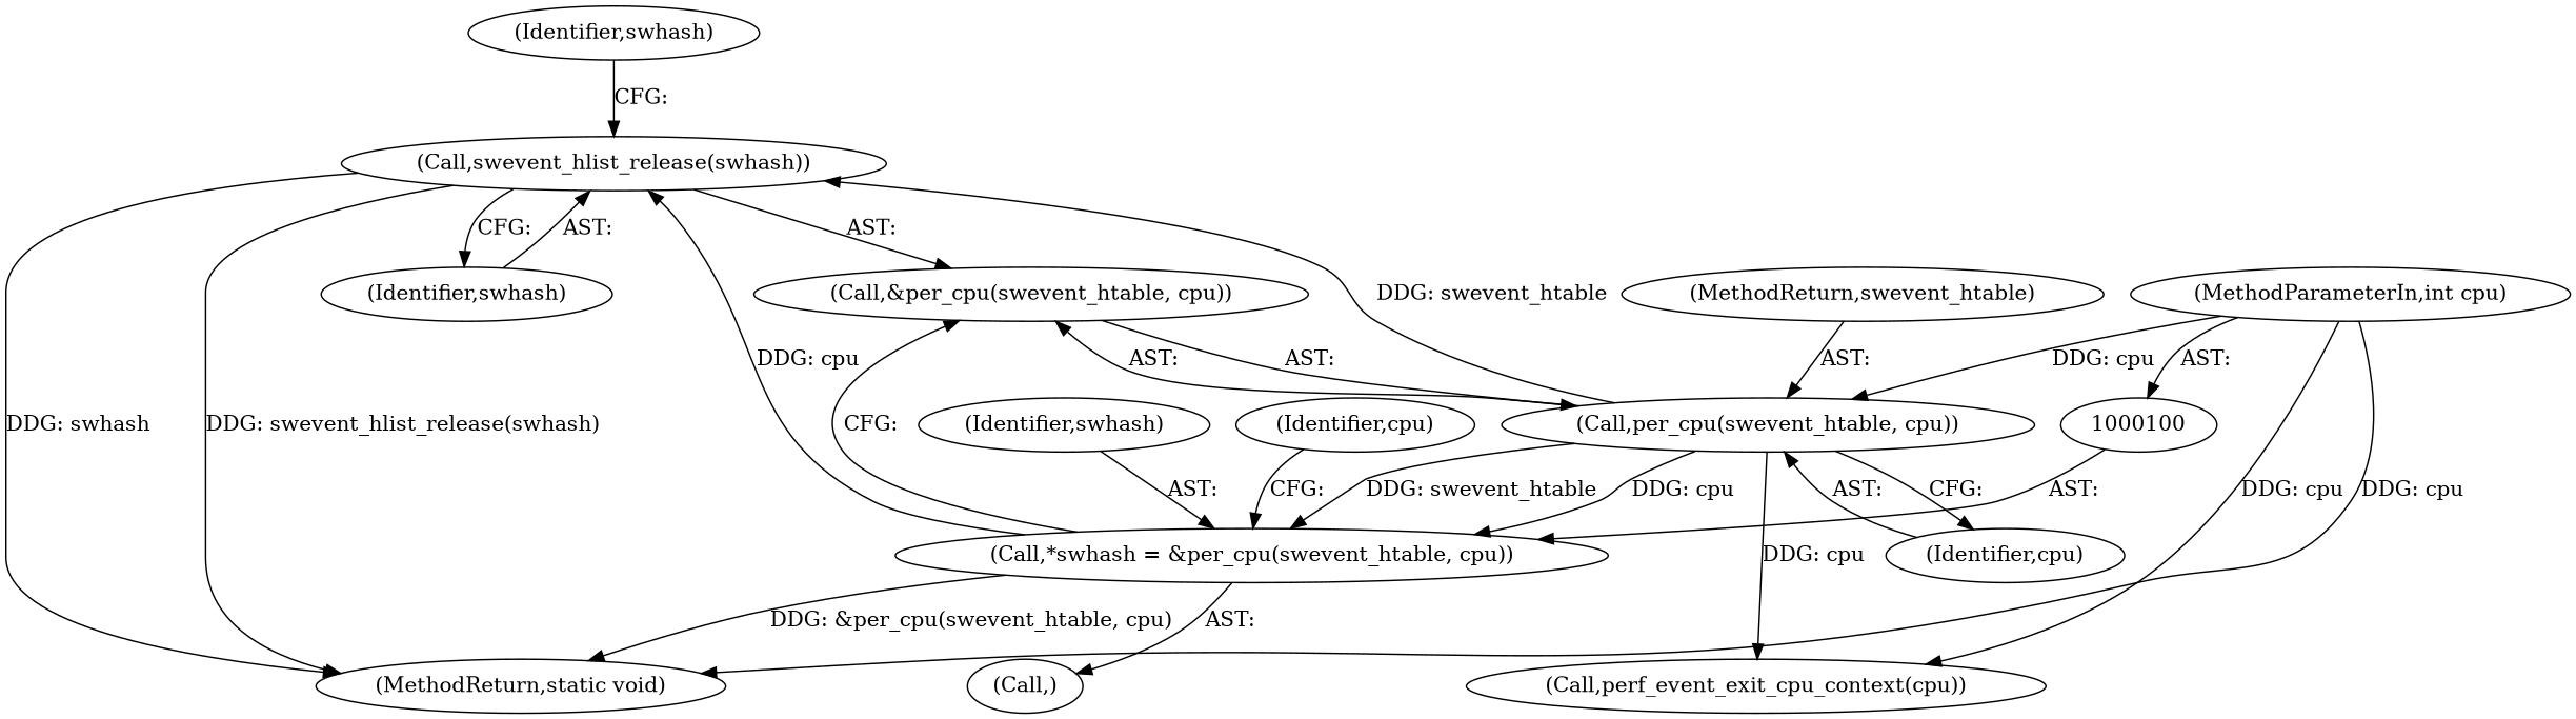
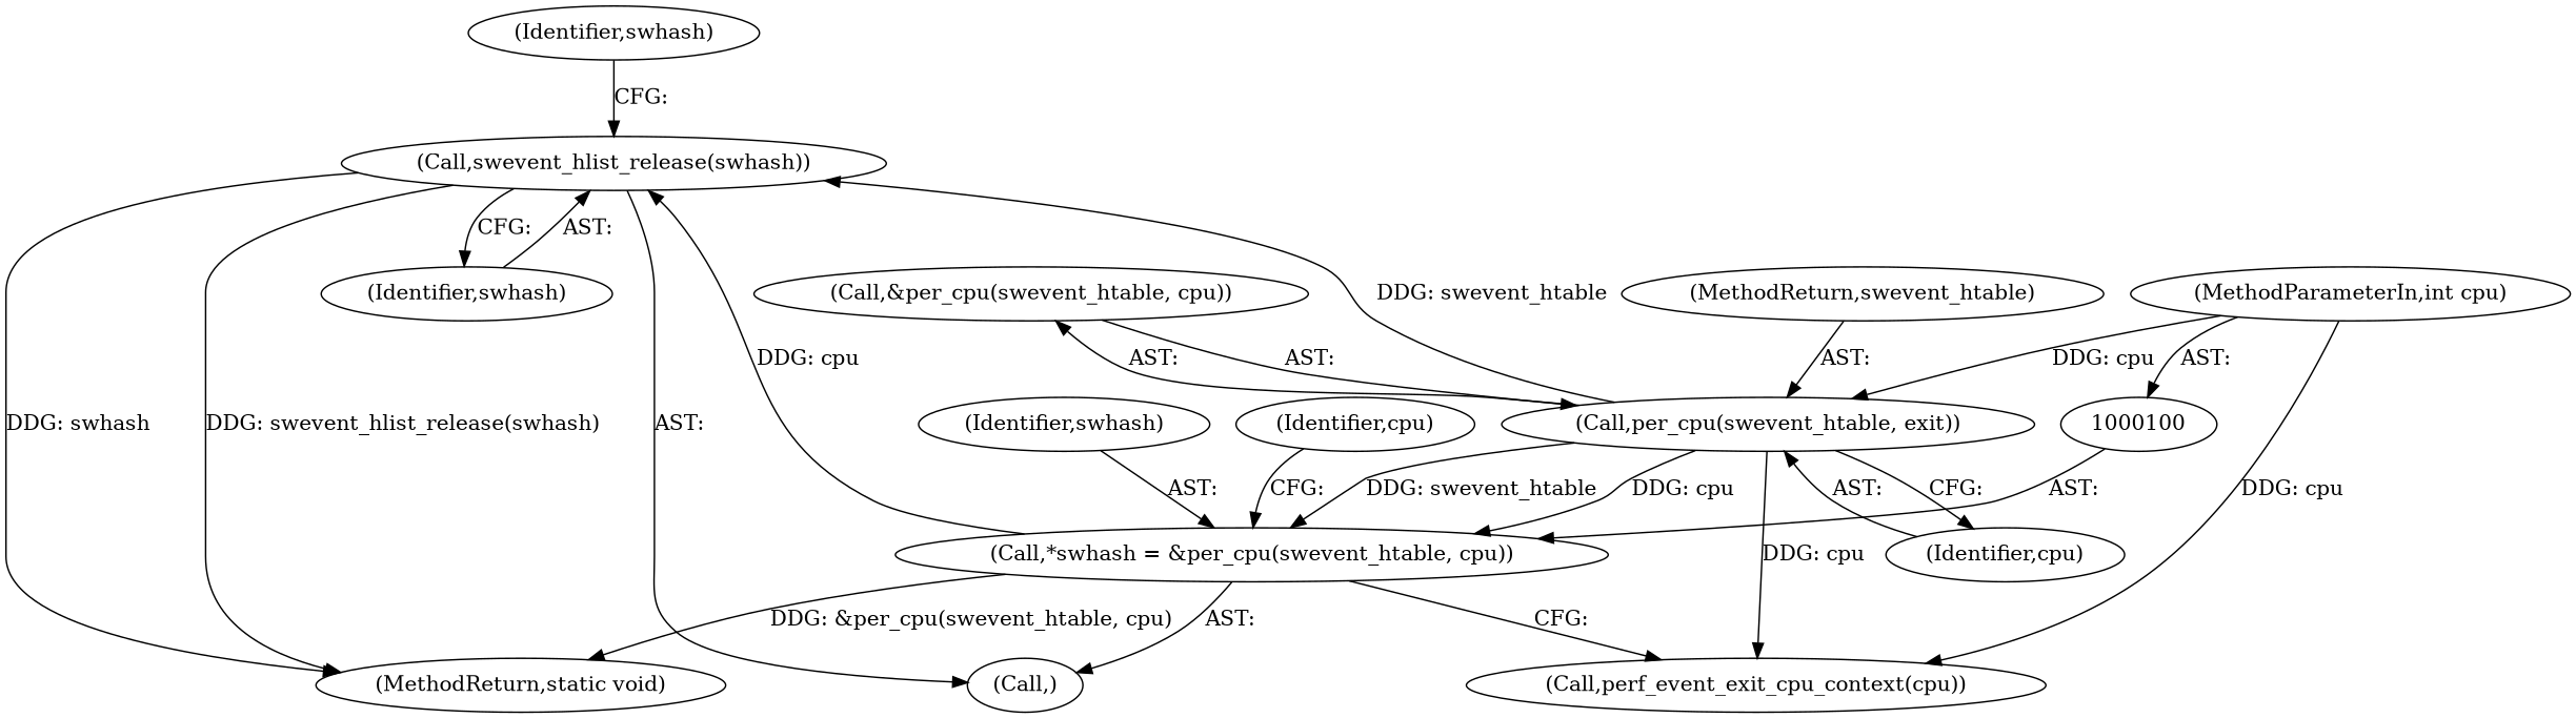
  digraph {
    n1 [label="(Call,swevent_hlist_release(swhash))"]
    n2 [label="(Identifier,swhash)"]
    n3 [label="(MethodReturn,static void)"]
    n4 [label="(Call,)"]
    n5 [label="(Call,*swhash = &per_cpu(swevent_htable, cpu))"]
    n6 [label="(Call,&per_cpu(swevent_htable, cpu))"]
-   n7 [label="(Call,per_cpu(swevent_htable, cpu))"]
+   n7 [label="(Call,per_cpu(swevent_htable, exit))"]
    n8 [label="(Identifier,cpu)"]
    n9 [label="(Call,perf_event_exit_cpu_context(cpu))"]
    n10 [label="(MethodParameterIn,int cpu)"]
    1000100
    n12 [label="(Identifier,swhash)"]
    n13 [label="(Identifier,cpu)"]
    n14 [label="(Identifier,swhash)"]
    n15 [label="(MethodReturn,swevent_htable)"]
    n1 -> n2 [label="CFG: "]
    n1 -> n3 [label="DDG: swhash"]
    n1 -> n3 [label="DDG: swevent_hlist_release(swhash)"]
-   n1 -> n6 [label="AST: "]
+   n1 -> n4 [label="AST: "]
    n2 -> n1 [label="AST: "]
    n5 -> n1 [label="DDG: cpu"]
    n5 -> n3 [label="DDG: &per_cpu(swevent_htable, cpu)"]
    n5 -> n4 [label="AST: "]
-   n5 -> n6 [label="CFG: "]
+   n5 -> n9 [label="CFG: "]
    n6 -> n7 [label="AST: "]
    n7 -> n1 [label="DDG: swevent_htable"]
    n7 -> n5 [label="DDG: swevent_htable"]
    n7 -> n5 [label="DDG: cpu"]
    n7 -> n6 [label="AST: "]
    n7 -> n8 [label="CFG: "]
    n7 -> n9 [label="DDG: cpu"]
    n8 -> n7 [label="AST: "]
-   n10 -> n3 [label="DDG: cpu"]
    n10 -> n7 [label="DDG: cpu"]
    n10 -> n9 [label="DDG: cpu"]
    n10 -> 1000100 [label="AST: "]
    1000100 -> n5 [label="AST: "]
    n12 -> n1 [label="CFG: "]
    n13 -> n5 [label="CFG: "]
    n14 -> n5 [label="AST: "]
    n15 -> n7 [label="AST: "]
  }
